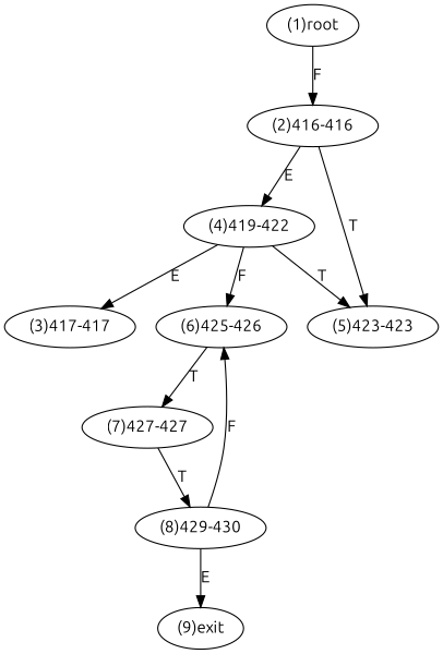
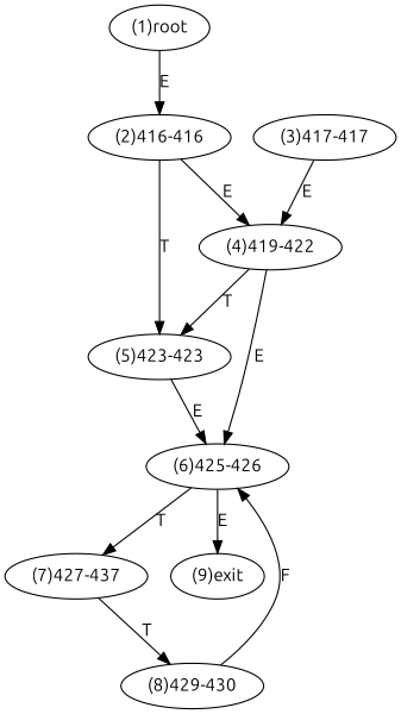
  digraph {
    fontname=Ubuntu
    node [fontname=Ubuntu]
    edge [fontname=Ubuntu]
    n1 [label="(1)root"]
    n2 [label="(2)416-416"]
    n3 [label="(4)419-422"]
    n4 [label="(5)423-423"]
    n5 [label="(3)417-417"]
    n6 [label="(6)425-426"]
-   n7 [label="(7)427-427"]
+   n7 [label="(7)427-437"]
    n8 [label="(8)429-430"]
    n9 [label="(9)exit"]
-   n1 -> n2 [label=F]
+   n1 -> n2 [label=E]
    n2 -> n3 [label=E]
    n2 -> n4 [label=T]
    n3 -> n4 [label=T]
-   n3 -> n6 [label=F]
-   n3 -> n5 [label=E]
+   n3 -> n6 [label=E]
+   n4 -> n6 [label=E]
+   n5 -> n3 [label=E]
    n6 -> n7 [label=T]
    n7 -> n8 [label=T]
    n8 -> n6 [label=F]
-   n8 -> n9 [label=E]
+   n6 -> n9 [label=E]
  }
